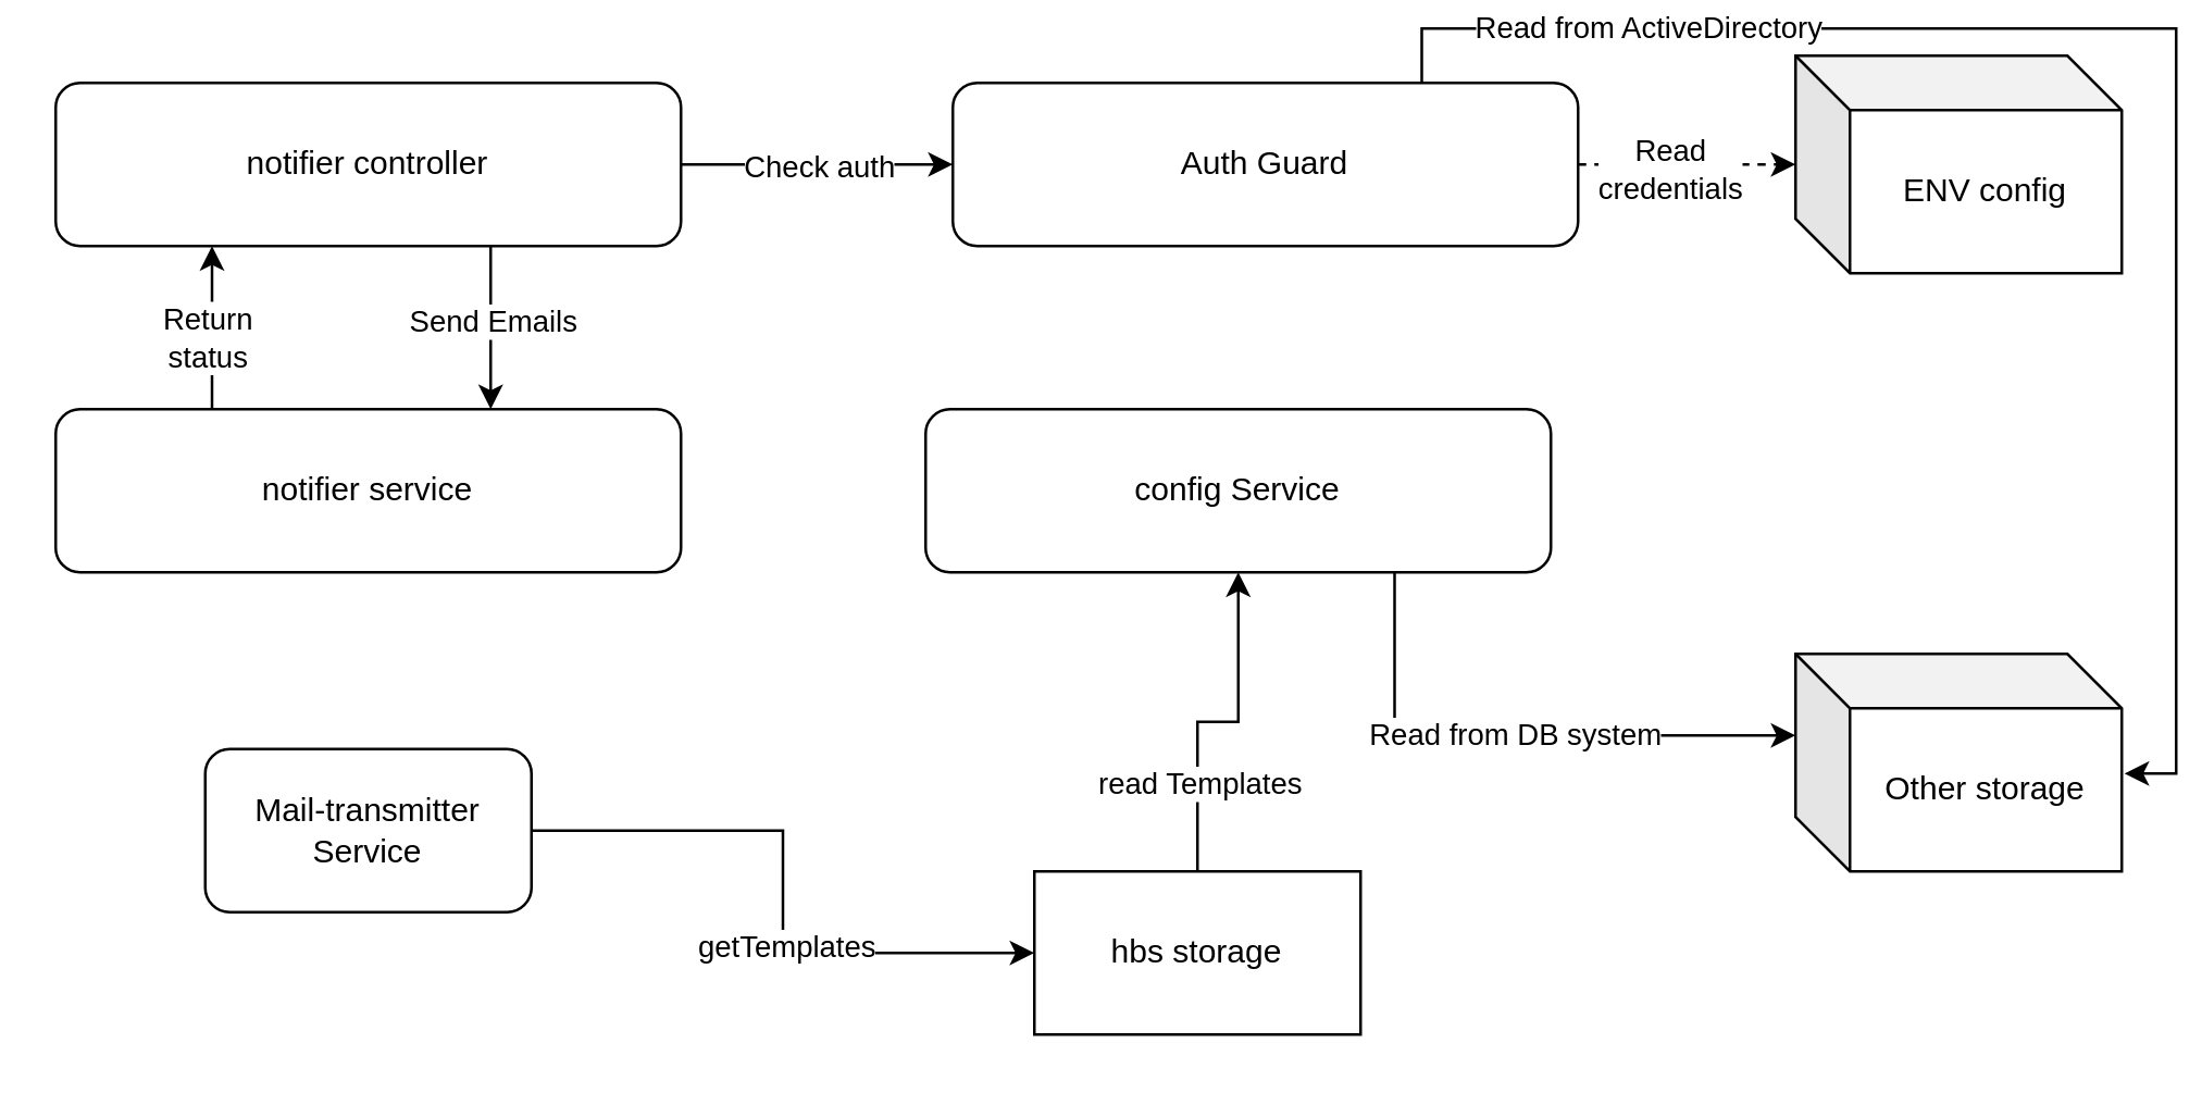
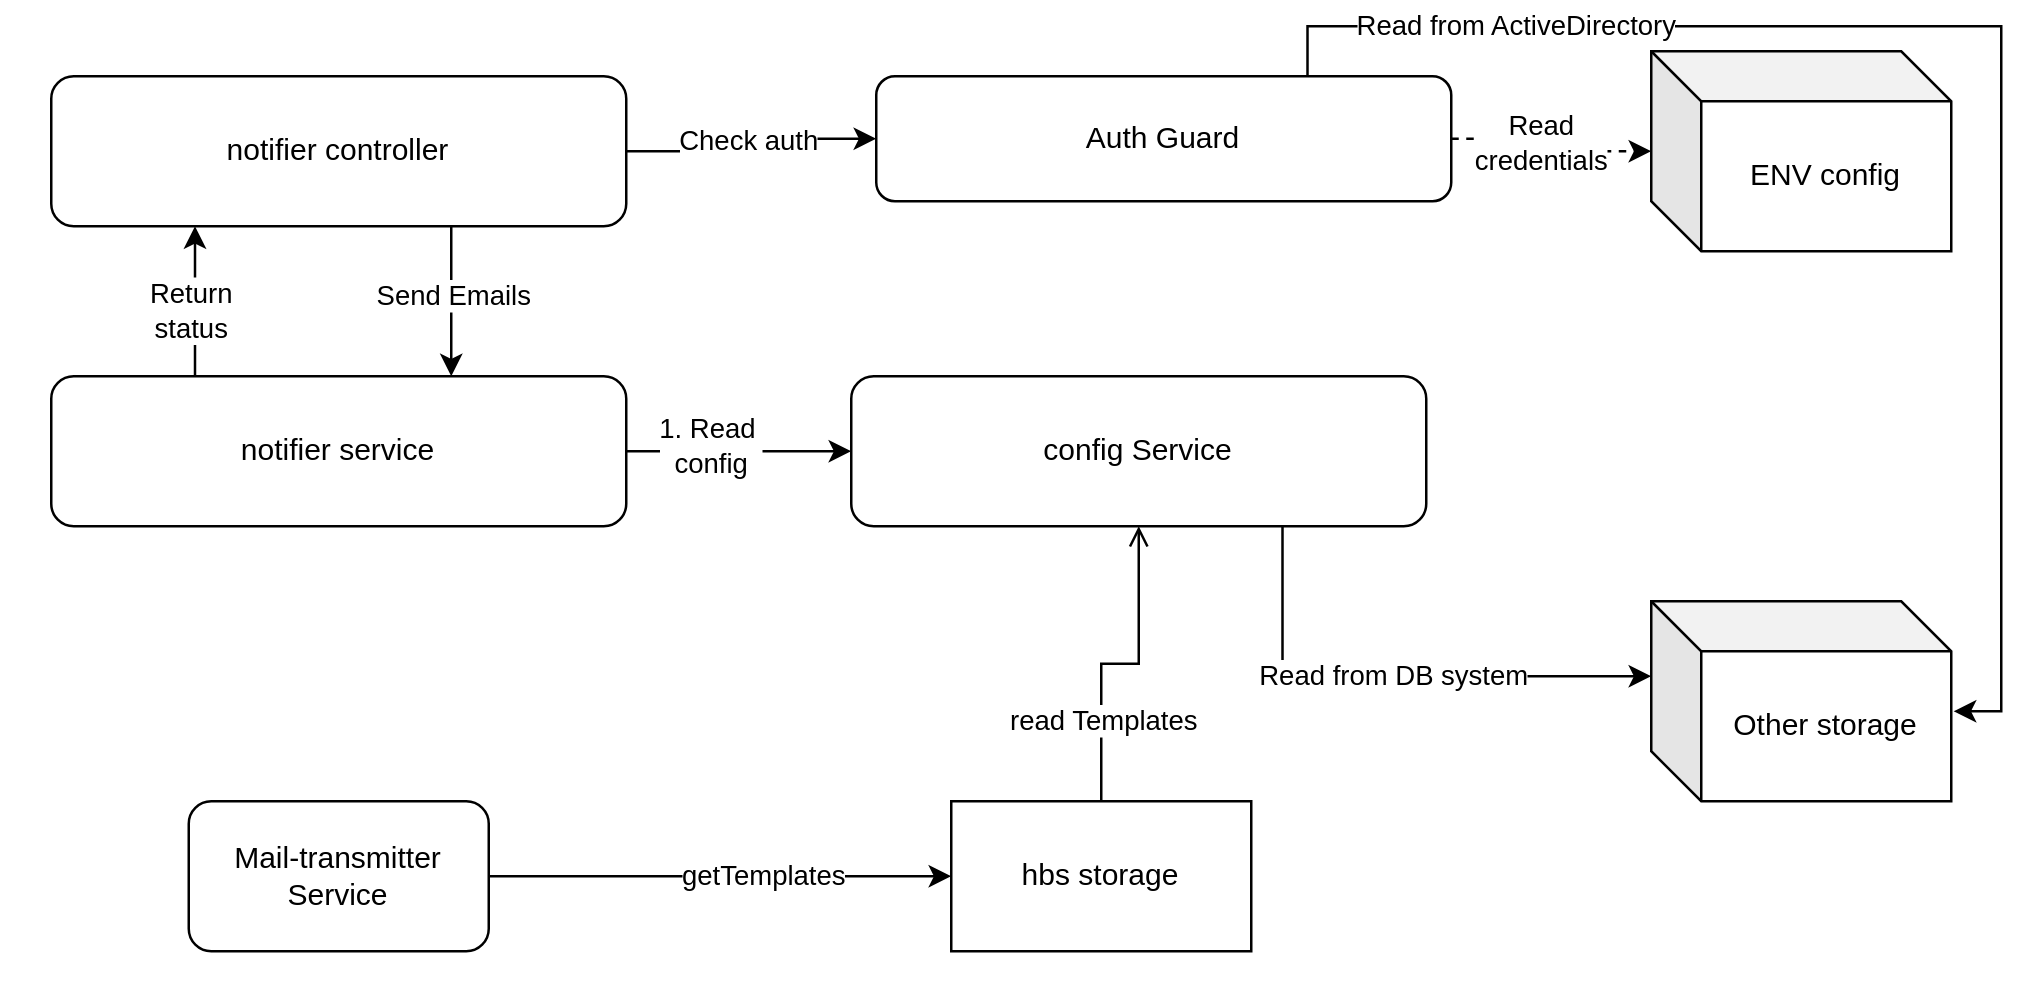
  <mxCell id="0" />
  <mxCell id="1" parent="0" />
  <mxCell id="2" value="Other storage" style="shape=cube;whiteSpace=wrap;html=1;boundedLbl=1;backgroundOutline=1;darkOpacity=0.05;darkOpacity2=0.1;" vertex="1" parent="1"><mxGeometry x="660" y="240" width="120" height="80" as="geometry" /></mxCell>
  <mxCell id="3" value="ENV config" style="shape=cube;whiteSpace=wrap;html=1;boundedLbl=1;backgroundOutline=1;darkOpacity=0.05;darkOpacity2=0.1;" vertex="1" parent="1"><mxGeometry x="660" y="20" width="120" height="80" as="geometry" /></mxCell>
  <mxCell id="4" value="" style="edgeStyle=orthogonalEdgeStyle;rounded=0;orthogonalLoop=1;jettySize=auto;html=1;" edge="1" parent="1" source="8" target="21"><mxGeometry relative="1" as="geometry" /></mxCell>
  <mxCell id="5" value="Check auth" style="edgeLabel;html=1;align=center;verticalAlign=middle;resizable=0;points=[];" vertex="1" connectable="0" parent="4"><mxGeometry x="0.22" y="-1" relative="1" as="geometry"><mxPoint x="-11" y="-1" as="offset" /></mxGeometry></mxCell>
  <mxCell id="6" value="" style="edgeStyle=orthogonalEdgeStyle;rounded=0;orthogonalLoop=1;jettySize=auto;html=1;" edge="1" parent="1"><mxGeometry relative="1" as="geometry"><mxPoint x="180" y="90" as="sourcePoint" /><mxPoint x="180" y="150" as="targetPoint" /><Array as="points"><mxPoint x="180" y="140" /><mxPoint x="180" y="140" /></Array></mxGeometry></mxCell>
  <mxCell id="7" value="Send Emails" style="edgeLabel;html=1;align=center;verticalAlign=middle;resizable=0;points=[];" vertex="1" connectable="0" parent="6"><mxGeometry x="-0.1" relative="1" as="geometry"><mxPoint as="offset" /></mxGeometry></mxCell>
  <mxCell id="8" value="notifier controller" style="rounded=1;whiteSpace=wrap;html=1;" vertex="1" parent="1"><mxGeometry x="20" y="30" width="230" height="60" as="geometry" /></mxCell>
  <mxCell id="9" style="edgeStyle=orthogonalEdgeStyle;rounded=0;orthogonalLoop=1;jettySize=auto;html=1;exitX=0.25;exitY=0;exitDx=0;exitDy=0;entryX=0.25;entryY=1;entryDx=0;entryDy=0;" edge="1" parent="1" source="13" target="8"><mxGeometry relative="1" as="geometry" /></mxCell>
  <mxCell id="10" value="Return&lt;br&gt;status" style="edgeLabel;html=1;align=center;verticalAlign=middle;resizable=0;points=[];" vertex="1" connectable="0" parent="9"><mxGeometry x="-0.1" y="3" relative="1" as="geometry"><mxPoint x="1" as="offset" /></mxGeometry></mxCell>
+ <mxCell id="11" value="" style="edgeStyle=orthogonalEdgeStyle;rounded=0;orthogonalLoop=1;jettySize=auto;html=1;" edge="1" parent="1" source="13" target="16"><mxGeometry relative="1" as="geometry" /></mxCell>
+ <mxCell id="12" value="1. Read&amp;nbsp;&lt;br&gt;config" style="edgeLabel;html=1;align=center;verticalAlign=middle;resizable=0;points=[];" vertex="1" connectable="0" parent="11"><mxGeometry x="-0.267" y="3" relative="1" as="geometry"><mxPoint as="offset" /></mxGeometry></mxCell>
  <mxCell id="13" value="notifier service" style="rounded=1;whiteSpace=wrap;html=1;" vertex="1" parent="1"><mxGeometry x="20" y="150" width="230" height="60" as="geometry" /></mxCell>
  <mxCell id="14" style="edgeStyle=orthogonalEdgeStyle;rounded=0;orthogonalLoop=1;jettySize=auto;html=1;exitX=0.75;exitY=1;exitDx=0;exitDy=0;entryX=0;entryY=0;entryDx=0;entryDy=30;entryPerimeter=0;" edge="1" parent="1" source="16" target="2"><mxGeometry relative="1" as="geometry" /></mxCell>
  <mxCell id="15" value="Read from DB system" style="edgeLabel;html=1;align=center;verticalAlign=middle;resizable=0;points=[];" vertex="1" connectable="0" parent="14"><mxGeometry x="-0.002" y="1" relative="1" as="geometry"><mxPoint as="offset" /></mxGeometry></mxCell>
  <mxCell id="16" value="config Service" style="rounded=1;whiteSpace=wrap;html=1;" vertex="1" parent="1"><mxGeometry x="340" y="150" width="230" height="60" as="geometry" /></mxCell>
  <mxCell id="17" value="" style="edgeStyle=orthogonalEdgeStyle;rounded=0;orthogonalLoop=1;jettySize=auto;html=1;dashed=1;" edge="1" parent="1" source="21" target="3"><mxGeometry relative="1" as="geometry" /></mxCell>
  <mxCell id="18" value="Read &lt;br&gt;credentials" style="edgeLabel;html=1;align=center;verticalAlign=middle;resizable=0;points=[];" vertex="1" connectable="0" parent="17"><mxGeometry x="-0.175" y="-1" relative="1" as="geometry"><mxPoint as="offset" /></mxGeometry></mxCell>
  <mxCell id="19" style="edgeStyle=orthogonalEdgeStyle;rounded=0;orthogonalLoop=1;jettySize=auto;html=1;exitX=0.75;exitY=0;exitDx=0;exitDy=0;entryX=1.008;entryY=0.55;entryDx=0;entryDy=0;entryPerimeter=0;" edge="1" parent="1" source="21" target="2"><mxGeometry relative="1" as="geometry" /></mxCell>
  <mxCell id="20" value="Read from ActiveDirectory" style="edgeLabel;html=1;align=center;verticalAlign=middle;resizable=0;points=[];" vertex="1" connectable="0" parent="19"><mxGeometry x="-0.653" y="1" relative="1" as="geometry"><mxPoint x="1" as="offset" /></mxGeometry></mxCell>
- <mxCell id="21" value="Auth Guard" style="rounded=1;whiteSpace=wrap;html=1;" vertex="1" parent="1"><mxGeometry x="350" y="30" width="230" height="60" as="geometry" /></mxCell>
+ <mxCell id="21" value="Auth Guard" style="rounded=1;whiteSpace=wrap;html=1;" vertex="1" parent="1"><mxGeometry x="350" y="30" width="230" height="50" as="geometry" /></mxCell>
  <mxCell id="22" style="edgeStyle=orthogonalEdgeStyle;rounded=0;orthogonalLoop=1;jettySize=auto;html=1;exitX=1;exitY=0.5;exitDx=0;exitDy=0;entryX=0;entryY=0.5;entryDx=0;entryDy=0;" edge="1" parent="1" source="24" target="27"><mxGeometry relative="1" as="geometry" /></mxCell>
  <mxCell id="23" value="getTemplates" style="edgeLabel;html=1;align=center;verticalAlign=middle;resizable=0;points=[];" vertex="1" connectable="0" parent="22"><mxGeometry x="0.178" y="1" relative="1" as="geometry"><mxPoint as="offset" /></mxGeometry></mxCell>
- <mxCell id="24" value="Mail-transmitter Service" style="rounded=1;whiteSpace=wrap;html=1;" vertex="1" parent="1"><mxGeometry x="75" y="275" width="120" height="60" as="geometry" /></mxCell>
- <mxCell id="25" value="" style="edgeStyle=orthogonalEdgeStyle;rounded=0;orthogonalLoop=1;jettySize=auto;html=1;" edge="1" parent="1" source="27" target="16"><mxGeometry relative="1" as="geometry" /></mxCell>
+ <mxCell id="24" value="Mail-transmitter Service" style="rounded=1;whiteSpace=wrap;html=1;" vertex="1" parent="1"><mxGeometry x="75" y="320" width="120" height="60" as="geometry" /></mxCell>
+ <mxCell id="25" value="" style="edgeStyle=orthogonalEdgeStyle;rounded=0;orthogonalLoop=1;jettySize=auto;html=1;endArrow=open;" edge="1" parent="1" source="27" target="16"><mxGeometry relative="1" as="geometry" /></mxCell>
  <mxCell id="26" value="read Templates" style="edgeLabel;html=1;align=center;verticalAlign=middle;resizable=0;points=[];" vertex="1" connectable="0" parent="25"><mxGeometry x="-0.472" relative="1" as="geometry"><mxPoint as="offset" /></mxGeometry></mxCell>
  <mxCell id="27" value="hbs storage" style="whiteSpace=wrap;html=1;" vertex="1" parent="1"><mxGeometry x="380" y="320" width="120" height="60" as="geometry" /></mxCell>
